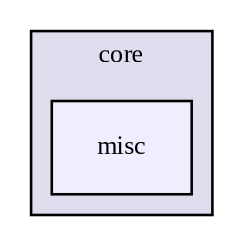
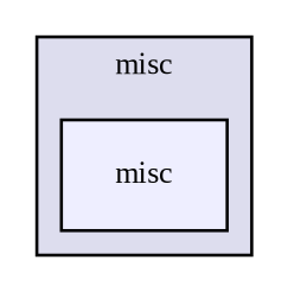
  digraph {
    compound=true
    fontname="Liberation Serif"
    n1 [fillcolor="#eeeeff" fontname="Liberation Serif" fontsize=10 label=misc pencolor=black shape=box style=filled]
    subgraph cluster_1 {
      bgcolor="#ddddee"
      fontsize=10
-     label=core
+     label=misc
      pencolor=black
      n1
    }
  }
